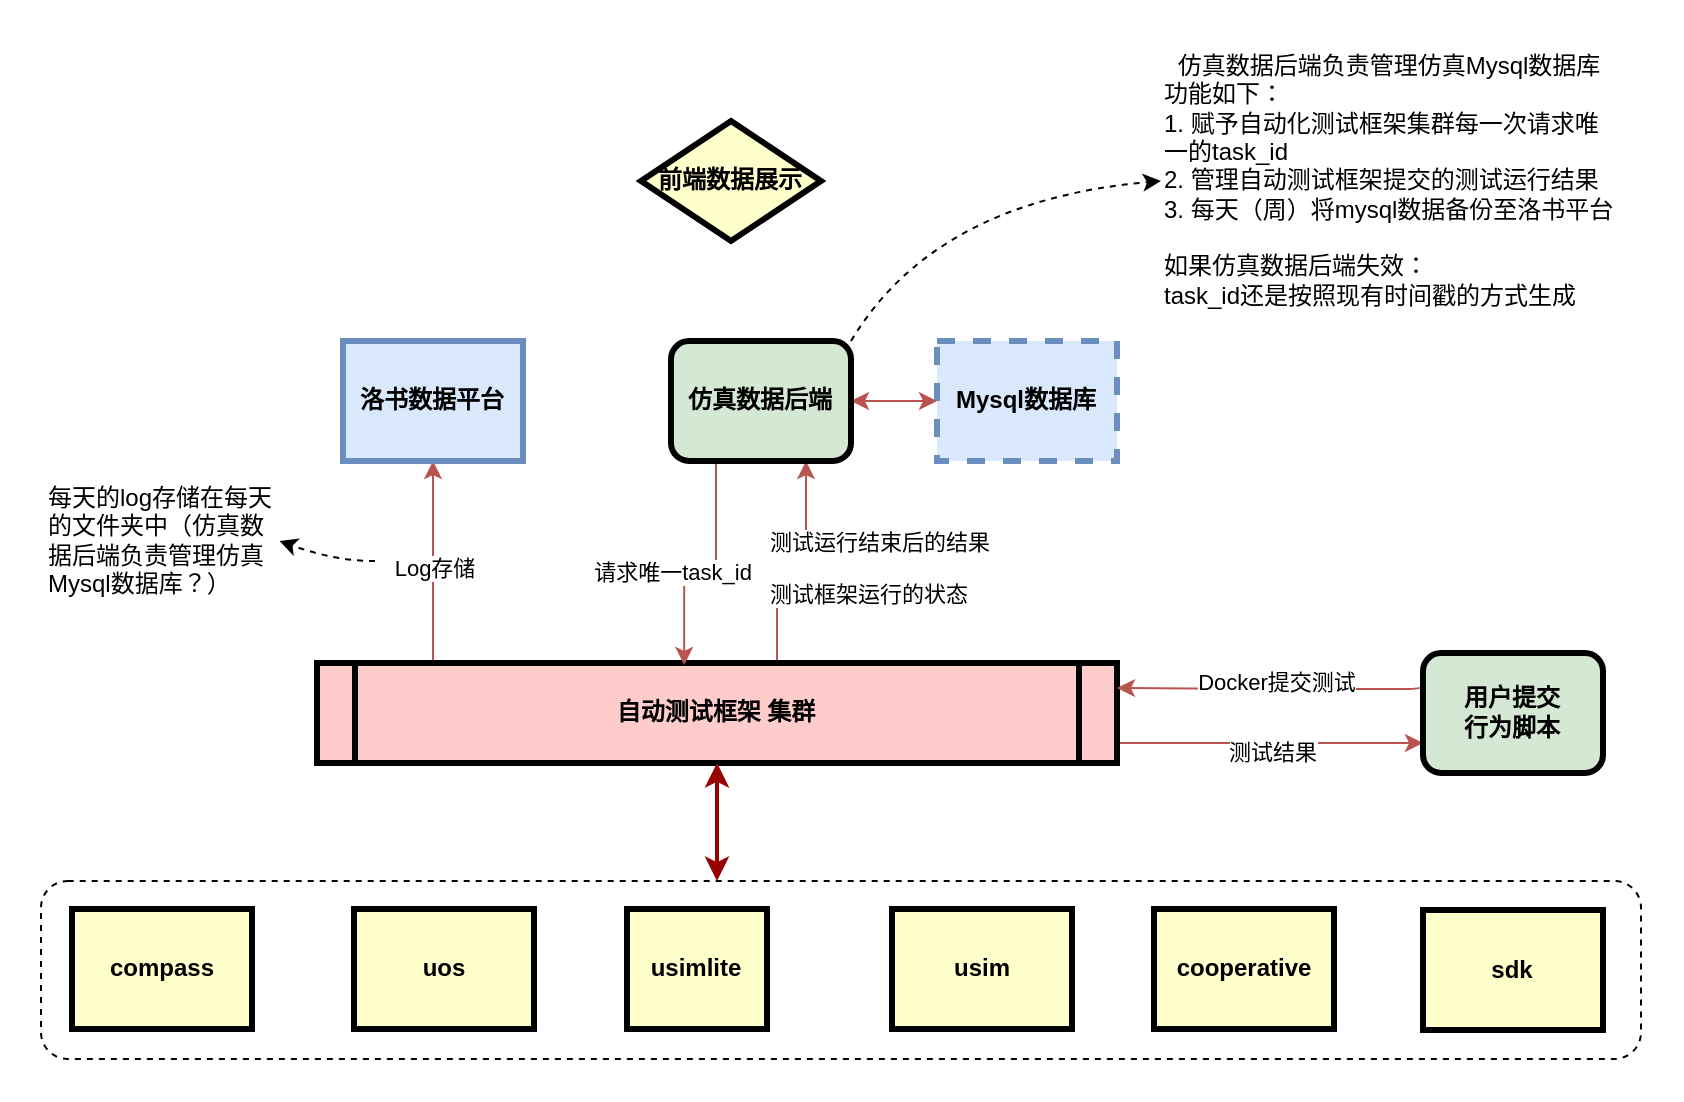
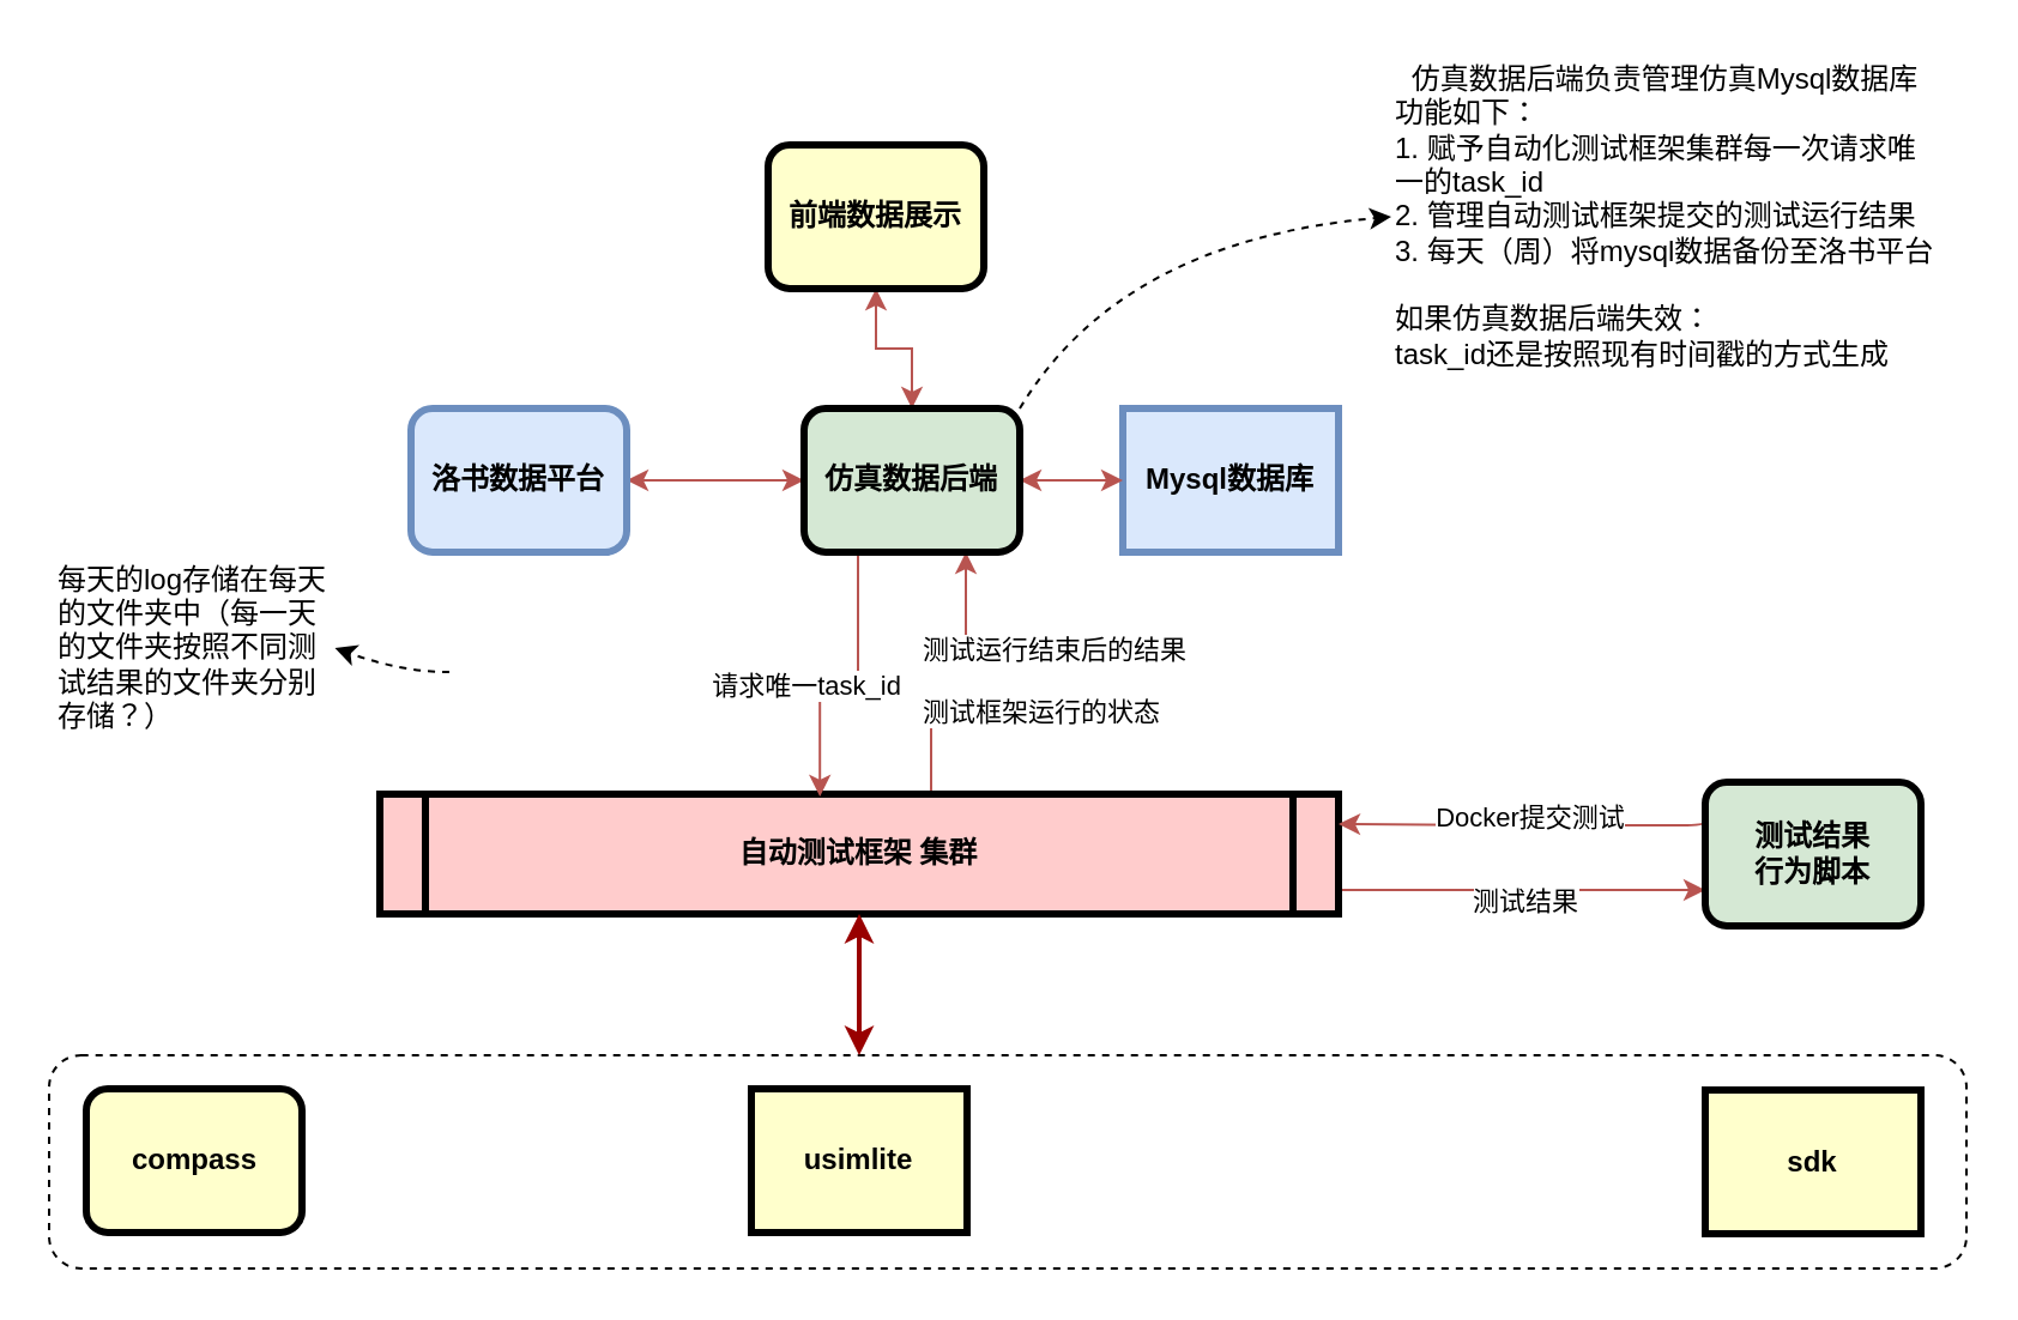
  <mxCell id="0" />
  <mxCell id="1" parent="0" />
  <mxCell id="2" value="" style="rounded=1;whiteSpace=wrap;html=1;verticalAlign=middle;dashed=1;" vertex="1" parent="1"><mxGeometry x="20" y="440" width="800" height="89" as="geometry" /></mxCell>
- <mxCell id="3" style="edgeStyle=orthogonalEdgeStyle;rounded=0;orthogonalLoop=1;jettySize=auto;html=1;exitX=0.14;exitY=0;exitDx=0;exitDy=0;entryX=0.5;entryY=1;entryDx=0;entryDy=0;startArrow=none;startFill=0;fillColor=#f8cecc;strokeColor=#b85450;exitPerimeter=0;" edge="1" parent="1" source="9" target="23"><mxGeometry relative="1" as="geometry"><Array as="points"><mxPoint x="216" y="331" /></Array></mxGeometry></mxCell>
- <mxCell id="4" value="Log存储" style="edgeLabel;html=1;align=center;verticalAlign=middle;resizable=0;points=[];" vertex="1" connectable="0" parent="3"><mxGeometry x="-0.253" y="-1" relative="1" as="geometry"><mxPoint x="-1" y="-12" as="offset" /></mxGeometry></mxCell>
  <mxCell id="5" style="edgeStyle=orthogonalEdgeStyle;rounded=0;orthogonalLoop=1;jettySize=auto;html=1;exitX=1;exitY=0.75;exitDx=0;exitDy=0;entryX=0;entryY=0.75;entryDx=0;entryDy=0;startArrow=none;startFill=0;fillColor=#f8cecc;strokeColor=#b85450;" edge="1" parent="1" source="9" target="20"><mxGeometry relative="1" as="geometry"><Array as="points"><mxPoint x="558" y="371" /></Array></mxGeometry></mxCell>
  <mxCell id="6" value="测试结果" style="edgeLabel;html=1;align=center;verticalAlign=middle;resizable=0;points=[];" vertex="1" connectable="0" parent="5"><mxGeometry x="-0.119" y="-4" relative="1" as="geometry"><mxPoint x="12" as="offset" /></mxGeometry></mxCell>
  <mxCell id="7" style="edgeStyle=orthogonalEdgeStyle;rounded=0;orthogonalLoop=1;jettySize=auto;html=1;entryX=0.75;entryY=1;entryDx=0;entryDy=0;startArrow=none;startFill=0;fillColor=#f8cecc;strokeColor=#b85450;" edge="1" parent="1" source="9" target="28"><mxGeometry relative="1" as="geometry"><Array as="points"><mxPoint x="388" y="265" /></Array></mxGeometry></mxCell>
  <mxCell id="8" value="&lt;div align=&quot;left&quot;&gt;测试运行结束后的结果&lt;/div&gt;&lt;div align=&quot;left&quot;&gt;&lt;br&gt;&lt;/div&gt;&lt;div align=&quot;left&quot;&gt;测试框架运行的状态&lt;br&gt;&lt;/div&gt;" style="edgeLabel;html=1;align=left;verticalAlign=middle;resizable=0;points=[];" vertex="1" connectable="0" parent="7"><mxGeometry x="0.487" y="-2" relative="1" as="geometry"><mxPoint x="-22" y="24" as="offset" /></mxGeometry></mxCell>
  <mxCell id="9" value="自动测试框架 集群" style="shape=process;whiteSpace=wrap;align=center;verticalAlign=middle;size=0.048;fontStyle=1;strokeWidth=3;fillColor=#FFCCCC" parent="1" vertex="1"><mxGeometry x="158" y="331" width="400" height="50" as="geometry" /></mxCell>
- <mxCell id="10" value="uos" style="whiteSpace=wrap;align=center;verticalAlign=middle;fontStyle=1;strokeWidth=3;fillColor=#FFFFCC" parent="1" vertex="1"><mxGeometry x="176.5" y="454" width="90" height="60" as="geometry" /></mxCell>
- <mxCell id="11" value="usimlite" style="whiteSpace=wrap;align=center;verticalAlign=middle;fontStyle=1;strokeWidth=3;fillColor=#FFFFCC" vertex="1" parent="1"><mxGeometry x="313" y="454" width="70" height="60" as="geometry" /></mxCell>
- <mxCell id="12" value="usim" style="whiteSpace=wrap;align=center;verticalAlign=middle;fontStyle=1;strokeWidth=3;fillColor=#FFFFCC" vertex="1" parent="1"><mxGeometry x="445.5" y="454" width="90" height="60" as="geometry" /></mxCell>
- <mxCell id="13" value="cooperative" style="whiteSpace=wrap;align=center;verticalAlign=middle;fontStyle=1;strokeWidth=3;fillColor=#FFFFCC" vertex="1" parent="1"><mxGeometry x="576.5" y="454" width="90" height="60" as="geometry" /></mxCell>
- <mxCell id="14" value="compass" style="whiteSpace=wrap;align=center;verticalAlign=middle;fontStyle=1;strokeWidth=3;fillColor=#FFFFCC" vertex="1" parent="1"><mxGeometry x="35.5" y="454" width="90" height="60" as="geometry" /></mxCell>
+ <mxCell id="11" value="usimlite" style="whiteSpace=wrap;align=center;verticalAlign=middle;fontStyle=1;strokeWidth=3;fillColor=#FFFFCC" vertex="1" parent="1"><mxGeometry x="313" y="454" width="90" height="60" as="geometry" /></mxCell>
+ <mxCell id="14" value="compass" style="whiteSpace=wrap;align=center;verticalAlign=middle;fontStyle=1;strokeWidth=3;fillColor=#FFFFCC;rounded=1;" vertex="1" parent="1"><mxGeometry x="35.5" y="454" width="90" height="60" as="geometry" /></mxCell>
  <mxCell id="15" style="edgeStyle=orthogonalEdgeStyle;rounded=0;orthogonalLoop=1;jettySize=auto;html=1;exitX=0.5;exitY=1;exitDx=0;exitDy=0;" edge="1" parent="1"><mxGeometry relative="1" as="geometry"><mxPoint x="742.5" y="519" as="sourcePoint" /><mxPoint x="742.5" y="519" as="targetPoint" /></mxGeometry></mxCell>
  <mxCell id="16" value="sdk" style="whiteSpace=wrap;align=center;verticalAlign=middle;fontStyle=1;strokeWidth=3;fillColor=#FFFFCC" vertex="1" parent="1"><mxGeometry x="711" y="454.5" width="90" height="60" as="geometry" /></mxCell>
  <mxCell id="17" value="" style="edgeStyle=elbowEdgeStyle;elbow=horizontal;strokeColor=#990000;strokeWidth=2;entryX=0.5;entryY=1;entryDx=0;entryDy=0;startArrow=classic;startFill=1;" edge="1" parent="1" target="9"><mxGeometry width="100" height="100" relative="1" as="geometry"><mxPoint x="358" y="440" as="sourcePoint" /><mxPoint x="277" y="226" as="targetPoint" /><Array as="points"><mxPoint x="358" y="440" /><mxPoint x="358" y="410" /><mxPoint x="347" y="410" /><mxPoint x="307" y="420" /><mxPoint x="277" y="270" /></Array></mxGeometry></mxCell>
  <mxCell id="18" style="edgeStyle=orthogonalEdgeStyle;rounded=1;orthogonalLoop=1;jettySize=auto;html=1;entryX=1;entryY=0.25;entryDx=0;entryDy=0;startArrow=none;startFill=0;fillColor=#f8cecc;strokeColor=#b85450;exitX=0;exitY=0.25;exitDx=0;exitDy=0;" edge="1" parent="1" source="20" target="9"><mxGeometry relative="1" as="geometry"><Array as="points"><mxPoint x="711" y="344" /><mxPoint x="635" y="344" /></Array></mxGeometry></mxCell>
  <mxCell id="19" value="Docker提交测试" style="edgeLabel;html=1;align=center;verticalAlign=middle;resizable=0;points=[];" vertex="1" connectable="0" parent="18"><mxGeometry x="-0.013" y="-4" relative="1" as="geometry"><mxPoint as="offset" /></mxGeometry></mxCell>
- <mxCell id="20" value="用户提交&#10;行为脚本" style="whiteSpace=wrap;align=center;verticalAlign=middle;fontStyle=1;strokeWidth=3;fillColor=#d5e8d4;strokeColor=default;rounded=1;" vertex="1" parent="1"><mxGeometry x="711" y="326" width="90" height="60" as="geometry" /></mxCell>
- <mxCell id="21" value="Mysql数据库" style="whiteSpace=wrap;align=center;verticalAlign=middle;fontStyle=1;strokeWidth=3;fillColor=#dae8fc;strokeColor=#6c8ebf;dashed=1;" vertex="1" parent="1"><mxGeometry x="468" y="170" width="90" height="60" as="geometry" /></mxCell>
- <mxCell id="23" value="洛书数据平台" style="whiteSpace=wrap;align=center;verticalAlign=middle;fontStyle=1;strokeWidth=3;fillColor=#dae8fc;strokeColor=#6c8ebf;" vertex="1" parent="1"><mxGeometry x="171" y="170" width="90" height="60" as="geometry" /></mxCell>
+ <mxCell id="20" value="测试结果&#10;行为脚本" style="whiteSpace=wrap;align=center;verticalAlign=middle;fontStyle=1;strokeWidth=3;fillColor=#d5e8d4;strokeColor=default;rounded=1;" vertex="1" parent="1"><mxGeometry x="711" y="326" width="90" height="60" as="geometry" /></mxCell>
+ <mxCell id="21" value="Mysql数据库" style="whiteSpace=wrap;align=center;verticalAlign=middle;fontStyle=1;strokeWidth=3;fillColor=#dae8fc;strokeColor=#6c8ebf;" vertex="1" parent="1"><mxGeometry x="468" y="170" width="90" height="60" as="geometry" /></mxCell>
+ <mxCell id="22" style="edgeStyle=orthogonalEdgeStyle;rounded=0;orthogonalLoop=1;jettySize=auto;html=1;exitX=1;exitY=0.5;exitDx=0;exitDy=0;startArrow=classic;startFill=1;fillColor=#f8cecc;strokeColor=#b85450;" edge="1" parent="1" source="23" target="28"><mxGeometry relative="1" as="geometry" /></mxCell>
+ <mxCell id="23" value="洛书数据平台" style="whiteSpace=wrap;align=center;verticalAlign=middle;fontStyle=1;strokeWidth=3;fillColor=#dae8fc;strokeColor=#6c8ebf;rounded=1;" vertex="1" parent="1"><mxGeometry x="171" y="170" width="90" height="60" as="geometry" /></mxCell>
  <mxCell id="24" style="edgeStyle=orthogonalEdgeStyle;rounded=0;orthogonalLoop=1;jettySize=auto;html=1;exitX=0.25;exitY=1;exitDx=0;exitDy=0;entryX=0.459;entryY=0.02;entryDx=0;entryDy=0;entryPerimeter=0;startArrow=none;startFill=0;fillColor=#f8cecc;strokeColor=#b85450;" edge="1" parent="1" source="28" target="9"><mxGeometry relative="1" as="geometry" /></mxCell>
  <mxCell id="25" value="请求唯一task_id" style="edgeLabel;html=1;align=center;verticalAlign=middle;resizable=0;points=[];" vertex="1" connectable="0" parent="24"><mxGeometry x="-0.364" y="-1" relative="1" as="geometry"><mxPoint x="-21" y="18" as="offset" /></mxGeometry></mxCell>
  <mxCell id="26" style="edgeStyle=orthogonalEdgeStyle;rounded=0;orthogonalLoop=1;jettySize=auto;html=1;exitX=1;exitY=0.5;exitDx=0;exitDy=0;entryX=0;entryY=0.5;entryDx=0;entryDy=0;startArrow=classic;startFill=1;fillColor=#f8cecc;strokeColor=#b85450;" edge="1" parent="1" source="28" target="21"><mxGeometry relative="1" as="geometry" /></mxCell>
+ <mxCell id="27" style="edgeStyle=orthogonalEdgeStyle;rounded=0;orthogonalLoop=1;jettySize=auto;html=1;exitX=0.5;exitY=0;exitDx=0;exitDy=0;startArrow=classic;startFill=1;entryX=0.5;entryY=1;entryDx=0;entryDy=0;fillColor=#f8cecc;strokeColor=#b85450;" edge="1" parent="1" source="28" target="30"><mxGeometry relative="1" as="geometry"><mxPoint x="365.333" y="120" as="targetPoint" /></mxGeometry></mxCell>
  <mxCell id="28" value="仿真数据后端" style="whiteSpace=wrap;align=center;verticalAlign=middle;fontStyle=1;strokeWidth=3;fillColor=#d5e8d4;strokeColor=default;rounded=1;" vertex="1" parent="1"><mxGeometry x="335" y="170" width="90" height="60" as="geometry" /></mxCell>
  <mxCell id="29" value="&lt;div align=&quot;center&quot;&gt;仿真数据后端负责管理仿真Mysql数据库&lt;/div&gt;&lt;div align=&quot;left&quot;&gt;功能如下：&lt;/div&gt;&lt;div align=&quot;left&quot;&gt;1. 赋予自动化测试框架集群每一次请求唯一的task_id&lt;/div&gt;&lt;div align=&quot;left&quot;&gt;2. 管理自动测试框架提交的测试运行结果&lt;br&gt;&lt;/div&gt;&lt;div&gt;3. 每天（周）将mysql数据备份至洛书平台&lt;/div&gt;&lt;div&gt;&lt;br&gt;&lt;/div&gt;&lt;div&gt;如果仿真数据后端失效：&lt;/div&gt;&lt;div&gt;task_id还是按照现有时间戳的方式生成&lt;br&gt;&lt;/div&gt;" style="text;html=1;strokeColor=none;fillColor=none;align=left;verticalAlign=middle;whiteSpace=wrap;rounded=0;" vertex="1" parent="1"><mxGeometry x="580" y="20" width="227" height="140" as="geometry" /></mxCell>
- <mxCell id="30" value="前端数据展示" style="rhombus;whiteSpace=wrap;align=center;verticalAlign=middle;fontStyle=1;strokeWidth=3;fillColor=#FFFFCC;" vertex="1" parent="1"><mxGeometry x="320" y="60" width="90" height="60" as="geometry" /></mxCell>
+ <mxCell id="30" value="前端数据展示" style="whiteSpace=wrap;align=center;verticalAlign=middle;fontStyle=1;strokeWidth=3;fillColor=#FFFFCC;rounded=1;" vertex="1" parent="1"><mxGeometry x="320" y="60" width="90" height="60" as="geometry" /></mxCell>
  <mxCell id="31" value="" style="curved=1;endArrow=classic;html=1;rounded=0;exitX=1;exitY=0;exitDx=0;exitDy=0;entryX=0;entryY=0.5;entryDx=0;entryDy=0;dashed=1;" edge="1" parent="1" source="28" target="29"><mxGeometry width="50" height="50" relative="1" as="geometry"><mxPoint x="447" y="130" as="sourcePoint" /><mxPoint x="497" y="80" as="targetPoint" /><Array as="points"><mxPoint x="467" y="100" /></Array></mxGeometry></mxCell>
- <mxCell id="32" value="每天的log存储在每天的文件夹中（仿真数据后端负责管理仿真Mysql数据库？）" style="text;html=1;strokeColor=none;fillColor=none;align=left;verticalAlign=middle;whiteSpace=wrap;rounded=0;" vertex="1" parent="1"><mxGeometry x="21.75" y="230" width="117.5" height="80" as="geometry" /></mxCell>
+ <mxCell id="32" value="每天的log存储在每天的文件夹中（每一天的文件夹按照不同测试结果的文件夹分别存储？）" style="text;html=1;strokeColor=none;fillColor=none;align=left;verticalAlign=middle;whiteSpace=wrap;rounded=0;" vertex="1" parent="1"><mxGeometry x="21.75" y="230" width="117.5" height="80" as="geometry" /></mxCell>
  <mxCell id="33" value="" style="curved=1;endArrow=classic;html=1;rounded=0;dashed=1;entryX=1;entryY=0.5;entryDx=0;entryDy=0;" edge="1" parent="1" target="32"><mxGeometry width="50" height="50" relative="1" as="geometry"><mxPoint x="187" y="280" as="sourcePoint" /><mxPoint x="127" y="140" as="targetPoint" /><Array as="points"><mxPoint x="167" y="280" /></Array></mxGeometry></mxCell>
